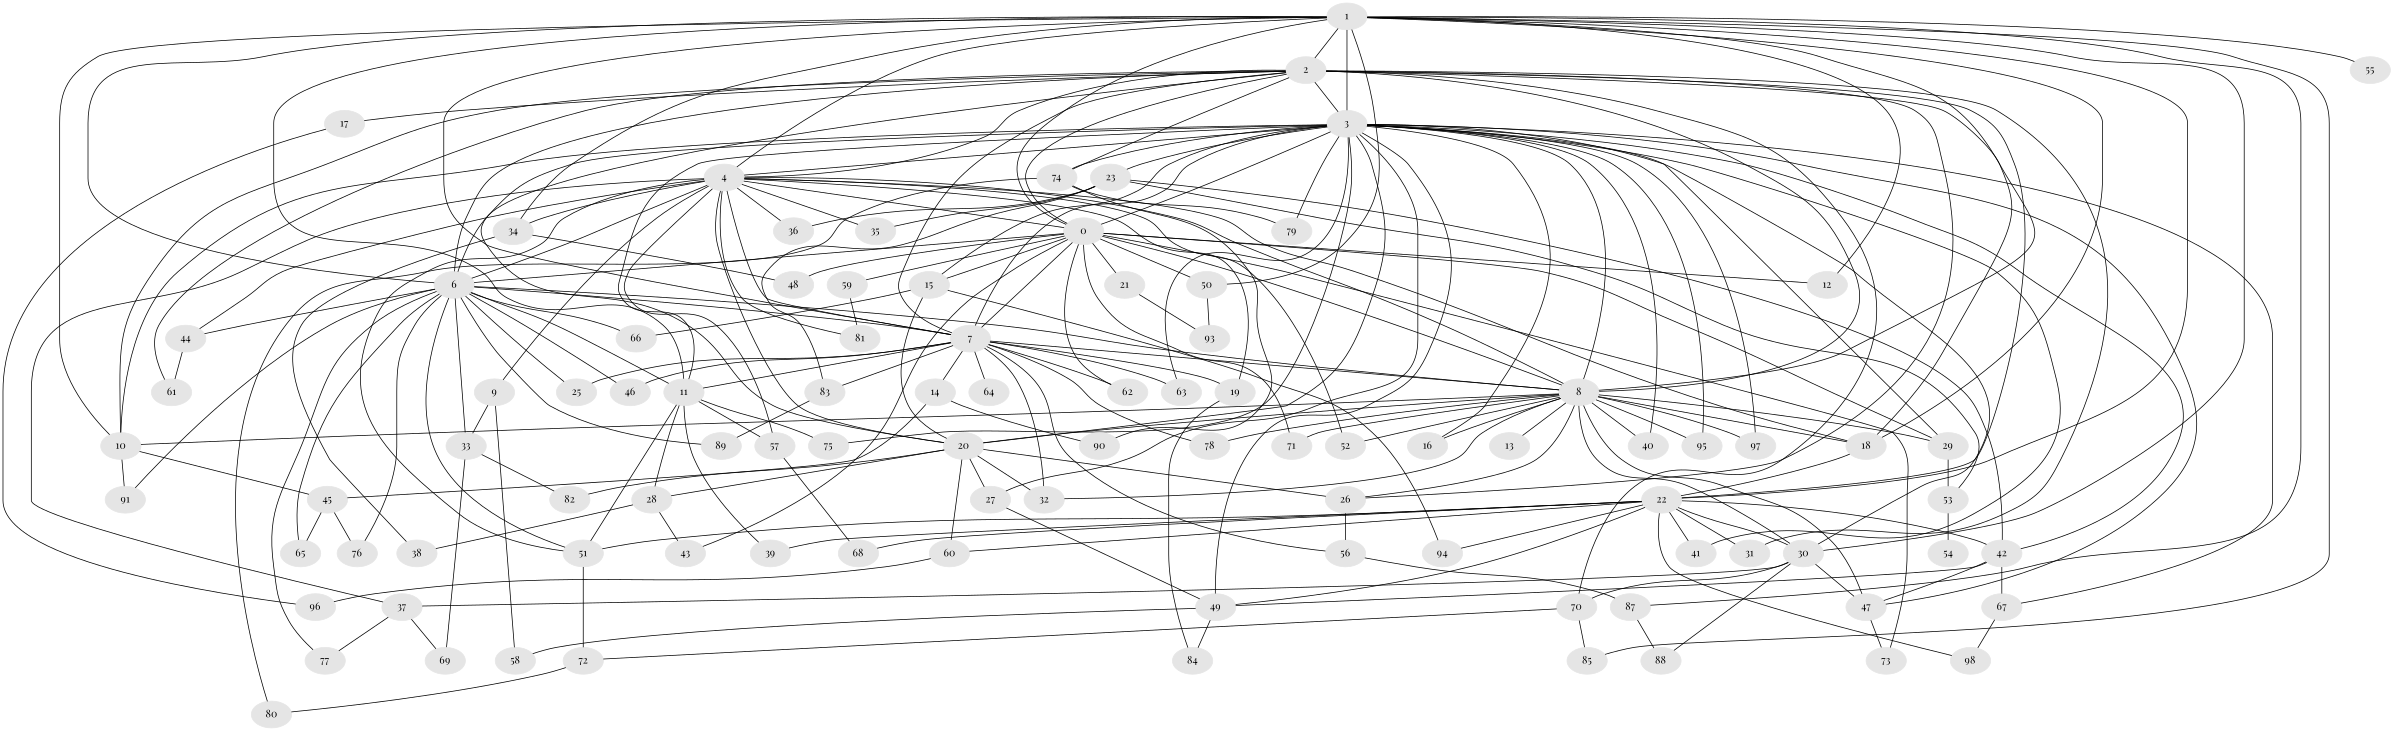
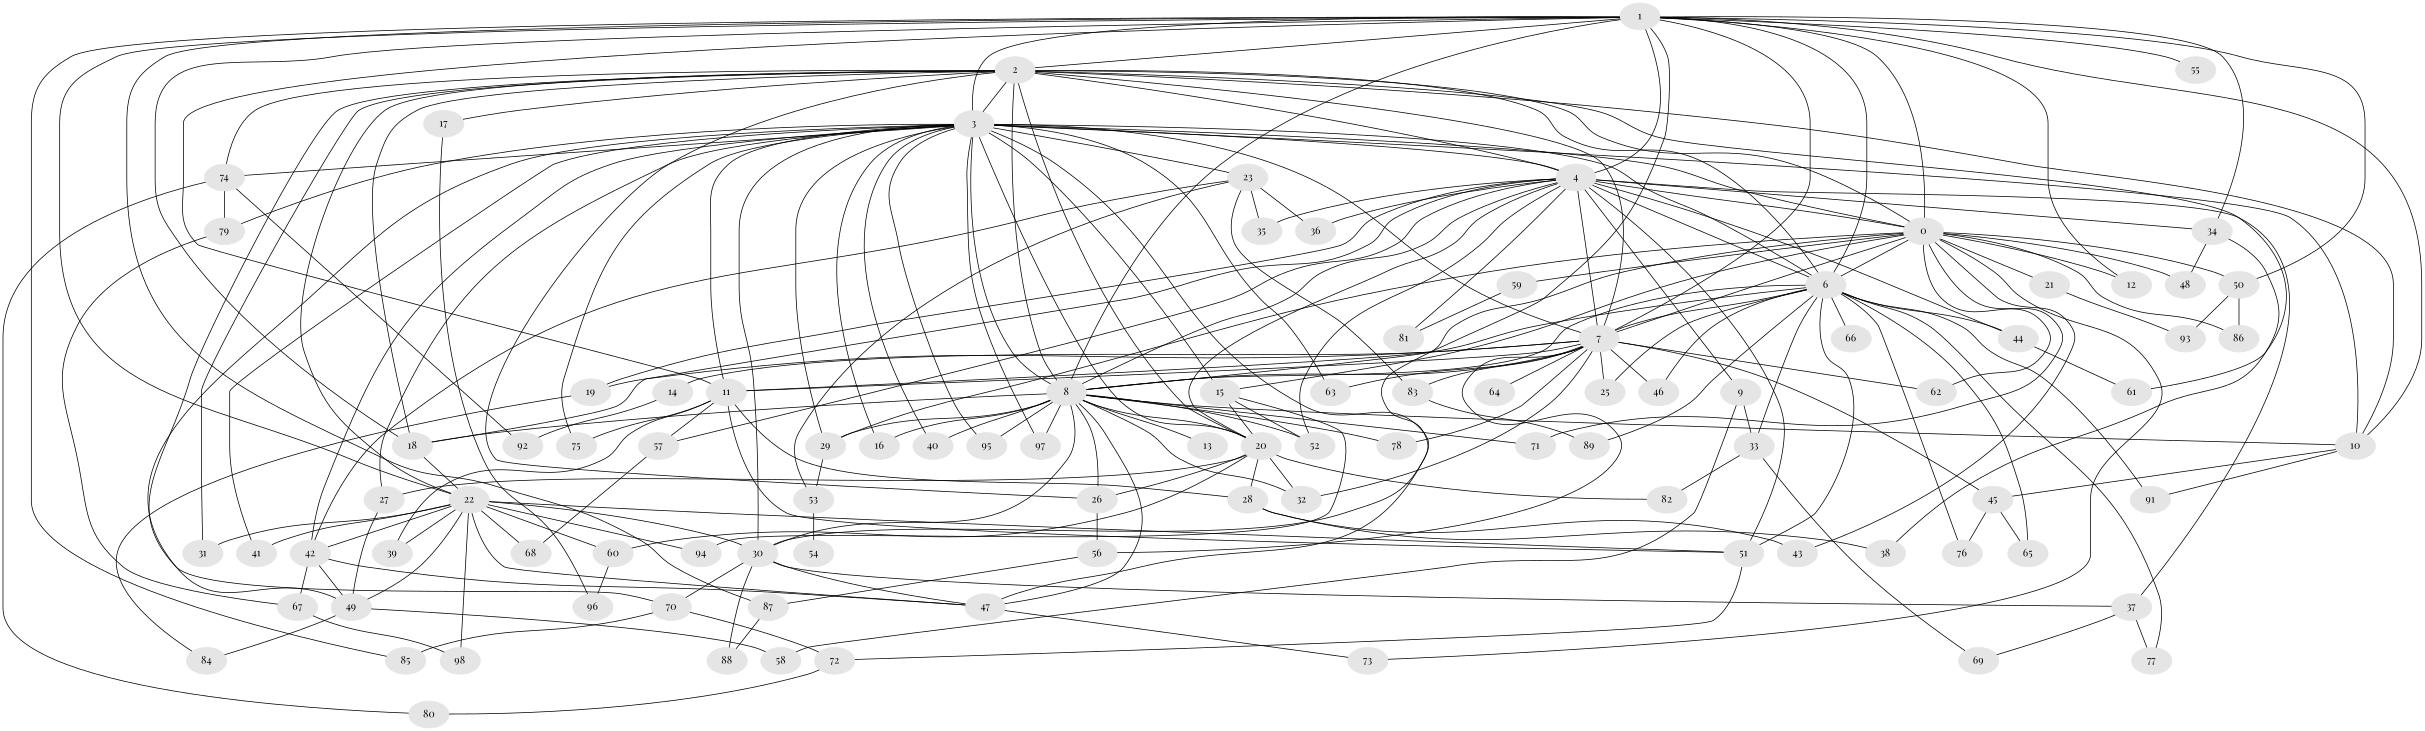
  graph {
    fontname="Playfair Display"
    node [color=gray90 fontname="Playfair Display" style=filled]
    edge [fontname="Playfair Display" weight=1.0]
    1
    2
    3
    4
    n5 [label=0]
    6
    7
    8
    10
    11
    12
    18
    22
    30
    34
    50
    55
    85
    87
    17
    20
    26
    31
    61
    70
    74
    15
    16
    23
    27
    29
    40
    41
    42
    47
    49
    63
    67
    75
    79
    95
    97
    9
    19
    35
    36
    37
    44
    51
    52
    57
    81
    21
    43
    48
    59
    62
    71
    73
+   86
    25
    33
    46
    65
    66
    76
    77
    89
    91
    14
    32
    45
    56
    64
    78
    83
    13
    28
    39
    94
    60
    68
    n83 [label=98]
    88
    38
    93
    96
    82
    72
-   90
+   90 [label=92]
    80
    53
    58
    84
    69
    54
    1 -- 2 [weight=3.0]
    1 -- 3 [weight=5.0]
    1 -- 4 [weight=2.0]
    1 -- n5 [weight=2.0]
    1 -- 6 [weight=2.0]
    1 -- 7 [weight=2.0]
    1 -- 8 [weight=2.0]
    1 -- 10
    1 -- 11
    1 -- 12
    1 -- 18 [weight=2.0]
    1 -- 22
    1 -- 30
    1 -- 34
    1 -- 50
    1 -- 55
    1 -- 85
    1 -- 87
    2 -- 3 [weight=3.0]
    2 -- 4
    2 -- n5
    2 -- 6
    2 -- 7
    2 -- 8
    2 -- 10
    2 -- 18
    2 -- 22
    2 -- 17
    2 -- 20
    2 -- 26
    2 -- 31
    2 -- 61
    2 -- 70
    2 -- 74
    3 -- 4 [weight=2.0]
    3 -- n5 [weight=2.0]
    3 -- 6 [weight=2.0]
    3 -- 7 [weight=2.0]
    3 -- 8 [weight=4.0]
    3 -- 10
    3 -- 11
    3 -- 30
    3 -- 20
    3 -- 74
    3 -- 15
    3 -- 16
    3 -- 23 [weight=2.0]
    3 -- 27
    3 -- 29 [weight=2.0]
    3 -- 40
    3 -- 41
    3 -- 42
    3 -- 47
    3 -- 49
    3 -- 63
-   3 -- 67
+   79 -- 67
    3 -- 75
    3 -- 79
    3 -- 95
    3 -- 97
    4 -- n5
    4 -- 6 [weight=3.0]
    4 -- 7
    4 -- 8
    4 -- 18
    4 -- 34
    4 -- 20
    4 -- 9
    4 -- 19
    4 -- 35
    4 -- 36
    4 -- 37
    4 -- 44
    4 -- 51
    4 -- 52
    4 -- 57
    4 -- 81
    n5 -- 6
    n5 -- 7
    n5 -- 8
    n5 -- 12
    n5 -- 50
    n5 -- 15
    n5 -- 29
    n5 -- 21
    n5 -- 43
    n5 -- 48
    n5 -- 59
    n5 -- 62
    n5 -- 71
    n5 -- 73
+   n5 -- 86
    6 -- 7 [weight=2.0]
    6 -- 8
    6 -- 11
    6 -- 44
    6 -- 51
    6 -- 25
    6 -- 33
    6 -- 46
    6 -- 65
    6 -- 66
    6 -- 76
    6 -- 77
    6 -- 89
    6 -- 91
    7 -- 8
    7 -- 11
    7 -- 63
    7 -- 19
    7 -- 62
    7 -- 25
    7 -- 46
    7 -- 14
    7 -- 32
-   14 -- 45
+   7 -- 45
    7 -- 56
    7 -- 64
    7 -- 78
    7 -- 83
    8 -- 10
    8 -- 18
    8 -- 30
    8 -- 20
    8 -- 26
    8 -- 16
    8 -- 29
    8 -- 40
    8 -- 47
    8 -- 95
    8 -- 97
    8 -- 52
    8 -- 71
    8 -- 32
    8 -- 78
    8 -- 13
    10 -- 91
    10 -- 45
    11 -- 75
    11 -- 51
    11 -- 57
    11 -- 28
    11 -- 39
    18 -- 22
    22 -- 30
    22 -- 31
    22 -- 41
    22 -- 42
+   22 -- 47
    22 -- 49
    22 -- 51
    22 -- 39
    22 -- 94
    22 -- 60
    22 -- 68
    22 -- n83
    30 -- 70
    30 -- 47
    30 -- 37
    30 -- 88
    34 -- 48
    34 -- 38
+   50 -- 86
    50 -- 93
    87 -- 88
    17 -- 96
    20 -- 26
    20 -- 27
    20 -- 32 [weight=2.0]
    20 -- 28
    20 -- 60
    20 -- 82
    26 -- 56
    70 -- 85
    70 -- 72
    74 -- 79
    74 -- 90
    74 -- 80
    15 -- 20
-   15 -- 66
+   15 -- 52
    15 -- 94
    23 -- 42
    23 -- 35
    23 -- 36
    23 -- 83
    23 -- 53
    27 -- 49
    29 -- 53
    42 -- 47
    42 -- 49
    42 -- 67
    47 -- 73
    49 -- 58
    49 -- 84
    67 -- n83
    9 -- 33
    9 -- 58
    19 -- 84
    37 -- 77
    37 -- 69
    44 -- 61
    51 -- 72
    57 -- 68
    21 -- 93
    59 -- 81
    33 -- 82
    33 -- 69
    14 -- 90
    45 -- 65
    45 -- 76
    56 -- 87
    83 -- 89
    28 -- 43
    28 -- 38
    60 -- 96
    72 -- 80
    53 -- 54
  }
